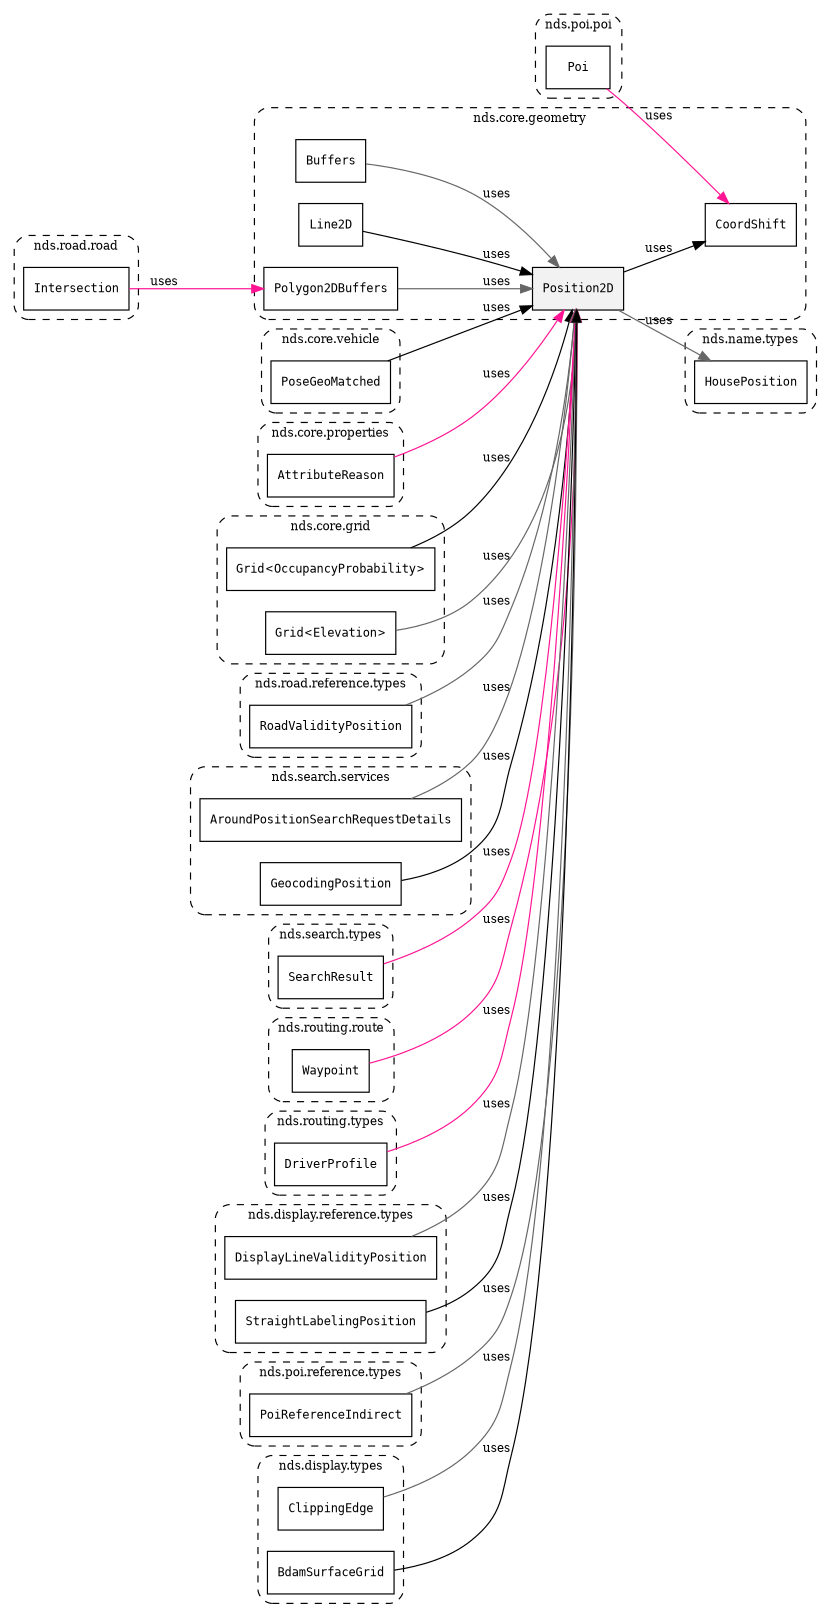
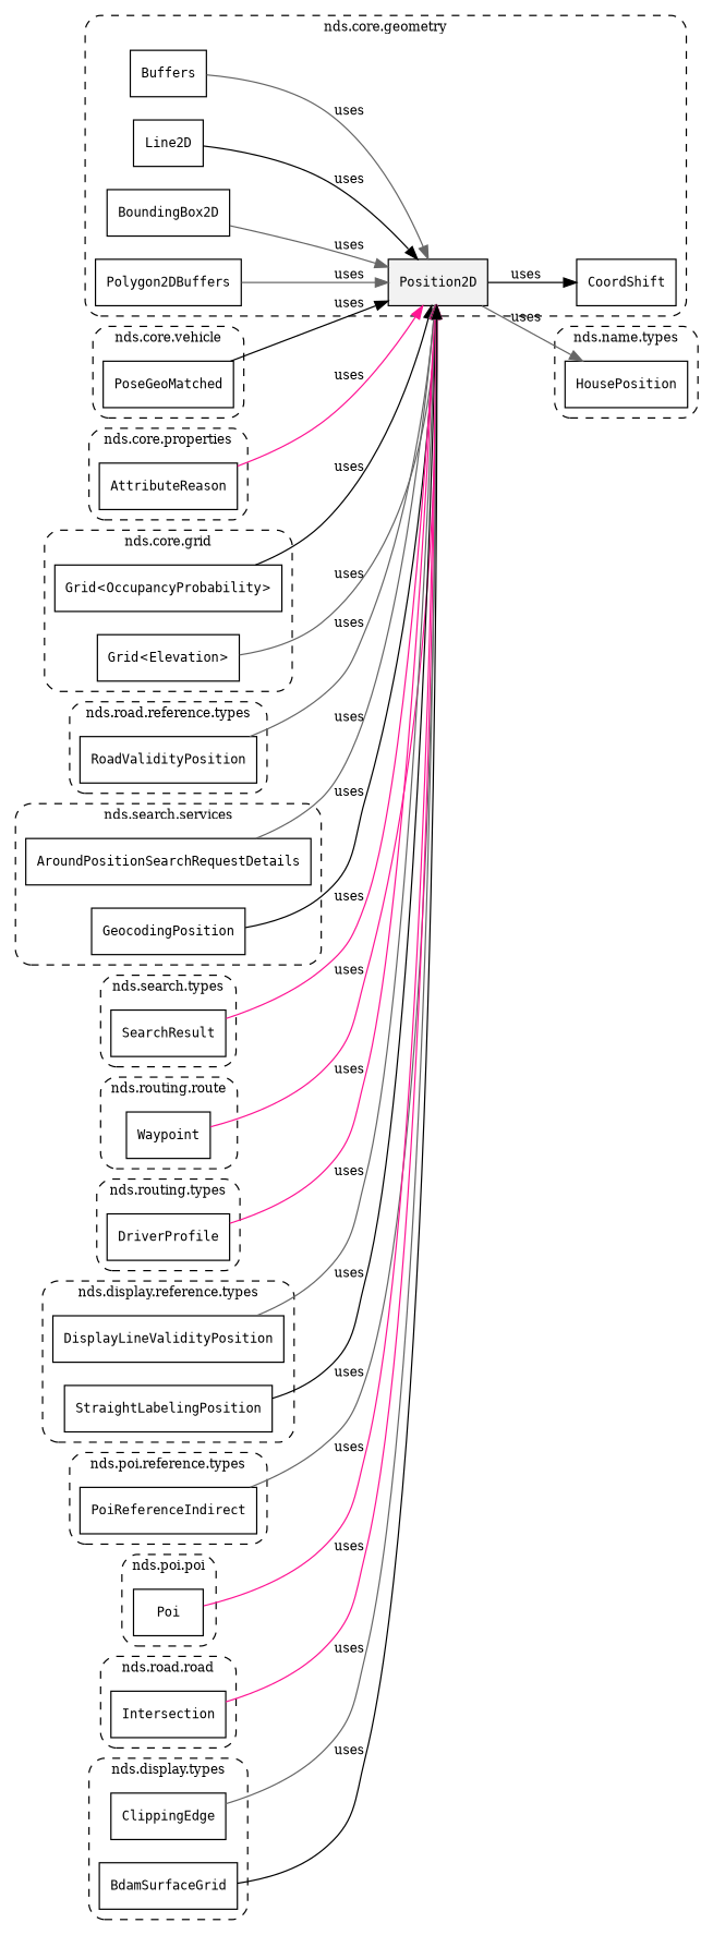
  digraph {
    fontsize=10
    rankdir=LR
    node [fontsize=10 shape=box]
    edge [color=gray40 fontsize=10]
    n1 [fillcolor="#0000000D" label=<<font face="monospace"><table align="center" border="0" cellspacing="0" cellpadding="0"><tr><td href="../../../content/packages/nds.core.geometry.html#Structure-Position2D" title="Structure defined in nds.core.geometry">Position2D</td></tr></table></font>> style=filled]
    n2 [label=<<font face="monospace"><table align="center" border="0" cellspacing="0" cellpadding="0"><tr><td href="../../../content/packages/nds.core.geometry.html#Subtype-CoordShift" title="Subtype defined in nds.core.geometry">CoordShift</td></tr></table></font>>]
    n3 [label=<<font face="monospace"><table align="center" border="0" cellspacing="0" cellpadding="0"><tr><td href="../../../content/packages/nds.core.geometry.html#Choice-Buffers" title="Choice defined in nds.core.geometry">Buffers</td></tr></table></font>>]
    n4 [label=<<font face="monospace"><table align="center" border="0" cellspacing="0" cellpadding="0"><tr><td href="../../../content/packages/nds.core.geometry.html#Structure-Line2D" title="Structure defined in nds.core.geometry">Line2D</td></tr></table></font>>]
+   n5 [label=<<font face="monospace"><table align="center" border="0" cellspacing="0" cellpadding="0"><tr><td href="../../../content/packages/nds.core.geometry.html#Structure-BoundingBox2D" title="Structure defined in nds.core.geometry">BoundingBox2D</td></tr></table></font>>]
    n6 [label=<<font face="monospace"><table align="center" border="0" cellspacing="0" cellpadding="0"><tr><td href="../../../content/packages/nds.core.geometry.html#Structure-Polygon2DBuffers" title="Structure defined in nds.core.geometry">Polygon2DBuffers</td></tr></table></font>>]
    n7 [label=<<font face="monospace"><table align="center" border="0" cellspacing="0" cellpadding="0"><tr><td href="../../../content/packages/nds.core.vehicle.html#Structure-PoseGeoMatched" title="Structure defined in nds.core.vehicle">PoseGeoMatched</td></tr></table></font>>]
    n8 [label=<<font face="monospace"><table align="center" border="0" cellspacing="0" cellpadding="0"><tr><td href="../../../content/packages/nds.core.properties.html#Structure-AttributeReason" title="Structure defined in nds.core.properties">AttributeReason</td></tr></table></font>>]
    n9 [label=<<font face="monospace"><table align="center" border="0" cellspacing="0" cellpadding="0"><tr><td href="../../../content/packages/nds.core.grid.html#Structure-Grid" title="Structure defined in nds.core.grid">Grid</td><td>&lt;</td><td><table align="center" border="0" cellspacing="0" cellpadding="0"><tr><td href="../../../content/packages/nds.localization.types.html#Structure-OccupancyProbability" title="Structure defined in nds.localization.types">OccupancyProbability</td></tr></table></td><td>&gt;</td></tr></table></font>>]
    n10 [label=<<font face="monospace"><table align="center" border="0" cellspacing="0" cellpadding="0"><tr><td href="../../../content/packages/nds.core.grid.html#Structure-Grid" title="Structure defined in nds.core.grid">Grid</td><td>&lt;</td><td><table align="center" border="0" cellspacing="0" cellpadding="0"><tr><td href="../../../content/packages/nds.core.geometry.html#Subtype-Elevation" title="Subtype defined in nds.core.geometry">Elevation</td></tr></table></td><td>&gt;</td></tr></table></font>>]
    n11 [label=<<font face="monospace"><table align="center" border="0" cellspacing="0" cellpadding="0"><tr><td href="../../../content/packages/nds.road.reference.types.html#Structure-RoadValidityPosition" title="Structure defined in nds.road.reference.types">RoadValidityPosition</td></tr></table></font>>]
    n12 [label=<<font face="monospace"><table align="center" border="0" cellspacing="0" cellpadding="0"><tr><td href="../../../content/packages/nds.search.services.html#Structure-AroundPositionSearchRequestDetails" title="Structure defined in nds.search.services">AroundPositionSearchRequestDetails</td></tr></table></font>>]
    n13 [label=<<font face="monospace"><table align="center" border="0" cellspacing="0" cellpadding="0"><tr><td href="../../../content/packages/nds.search.services.html#Structure-GeocodingPosition" title="Structure defined in nds.search.services">GeocodingPosition</td></tr></table></font>>]
    n14 [label=<<font face="monospace"><table align="center" border="0" cellspacing="0" cellpadding="0"><tr><td href="../../../content/packages/nds.search.types.html#Structure-SearchResult" title="Structure defined in nds.search.types">SearchResult</td></tr></table></font>>]
    n15 [label=<<font face="monospace"><table align="center" border="0" cellspacing="0" cellpadding="0"><tr><td href="../../../content/packages/nds.routing.route.html#Structure-Waypoint" title="Structure defined in nds.routing.route">Waypoint</td></tr></table></font>>]
    n16 [label=<<font face="monospace"><table align="center" border="0" cellspacing="0" cellpadding="0"><tr><td href="../../../content/packages/nds.routing.types.html#Structure-DriverProfile" title="Structure defined in nds.routing.types">DriverProfile</td></tr></table></font>>]
    n17 [label=<<font face="monospace"><table align="center" border="0" cellspacing="0" cellpadding="0"><tr><td href="../../../content/packages/nds.display.reference.types.html#Structure-DisplayLineValidityPosition" title="Structure defined in nds.display.reference.types">DisplayLineValidityPosition</td></tr></table></font>>]
    n18 [label=<<font face="monospace"><table align="center" border="0" cellspacing="0" cellpadding="0"><tr><td href="../../../content/packages/nds.display.reference.types.html#Structure-StraightLabelingPosition" title="Structure defined in nds.display.reference.types">StraightLabelingPosition</td></tr></table></font>>]
    n19 [label=<<font face="monospace"><table align="center" border="0" cellspacing="0" cellpadding="0"><tr><td href="../../../content/packages/nds.poi.reference.types.html#Structure-PoiReferenceIndirect" title="Structure defined in nds.poi.reference.types">PoiReferenceIndirect</td></tr></table></font>>]
    n20 [label=<<font face="monospace"><table align="center" border="0" cellspacing="0" cellpadding="0"><tr><td href="../../../content/packages/nds.poi.poi.html#Structure-Poi" title="Structure defined in nds.poi.poi">Poi</td></tr></table></font>>]
    n21 [label=<<font face="monospace"><table align="center" border="0" cellspacing="0" cellpadding="0"><tr><td href="../../../content/packages/nds.road.road.html#Structure-Intersection" title="Structure defined in nds.road.road">Intersection</td></tr></table></font>>]
    n22 [label=<<font face="monospace"><table align="center" border="0" cellspacing="0" cellpadding="0"><tr><td href="../../../content/packages/nds.display.types.html#Structure-ClippingEdge" title="Structure defined in nds.display.types">ClippingEdge</td></tr></table></font>>]
    n23 [label=<<font face="monospace"><table align="center" border="0" cellspacing="0" cellpadding="0"><tr><td href="../../../content/packages/nds.display.types.html#Structure-BdamSurfaceGrid" title="Structure defined in nds.display.types">BdamSurfaceGrid</td></tr></table></font>>]
    n24 [label=<<font face="monospace"><table align="center" border="0" cellspacing="0" cellpadding="0"><tr><td href="../../../content/packages/nds.name.types.html#Subtype-HousePosition" title="Subtype defined in nds.name.types">HousePosition</td></tr></table></font>>]
    subgraph cluster_1 {
      label="nds.core.geometry"
      style="dashed, rounded"
      n1
      n2
      n3
      n4
+     n5
      n6
    }
    subgraph cluster_2 {
      label="nds.core.vehicle"
      style="dashed, rounded"
      n7
    }
    subgraph cluster_3 {
      label="nds.core.properties"
      style="dashed, rounded"
      n8
    }
    subgraph cluster_4 {
      label="nds.core.grid"
      style="dashed, rounded"
      n9
      n10
    }
    subgraph cluster_5 {
      label="nds.road.reference.types"
      style="dashed, rounded"
      n11
    }
    subgraph cluster_6 {
      label="nds.search.services"
      style="dashed, rounded"
      n12
      n13
    }
    subgraph cluster_7 {
      label="nds.search.types"
      style="dashed, rounded"
      n14
    }
    subgraph cluster_8 {
      label="nds.routing.route"
      style="dashed, rounded"
      n15
    }
    subgraph cluster_9 {
      label="nds.routing.types"
      style="dashed, rounded"
      n16
    }
    subgraph cluster_10 {
      label="nds.display.reference.types"
      style="dashed, rounded"
      n17
      n18
    }
    subgraph cluster_11 {
      label="nds.poi.reference.types"
      style="dashed, rounded"
      n19
    }
    subgraph cluster_12 {
      label="nds.poi.poi"
      style="dashed, rounded"
      n20
    }
    subgraph cluster_13 {
      label="nds.road.road"
      style="dashed, rounded"
      n21
    }
    subgraph cluster_14 {
      label="nds.display.types"
      style="dashed, rounded"
      n22
      n23
    }
    subgraph cluster_15 {
      label="nds.name.types"
      style="dashed, rounded"
      n24
    }
    n1 -> n2 [color=black label=uses]
    n1 -> n24 [label=uses]
    n3 -> n1 [label=uses]
    n4 -> n1 [color=black label=uses]
+   n5 -> n1 [label=uses]
    n6 -> n1 [label=uses]
    n7 -> n1 [color=black label=uses]
    n8 -> n1 [color=deeppink label=uses]
    n9 -> n1 [color=black label=uses]
    n10 -> n1 [label=uses]
    n11 -> n1 [label=uses]
    n12 -> n1 [label=uses]
    n13 -> n1 [color=black label=uses]
    n14 -> n1 [color=deeppink label=uses]
    n15 -> n1 [color=deeppink label=uses]
    n16 -> n1 [color=deeppink label=uses]
    n17 -> n1 [label=uses]
    n18 -> n1 [color=black label=uses]
    n19 -> n1 [label=uses]
-   n20 -> n2 [color=deeppink label=uses]
-   n21 -> n6 [color=deeppink label=uses]
+   n20 -> n1 [color=deeppink label=uses]
+   n21 -> n1 [color=deeppink label=uses]
    n22 -> n1 [label=uses]
    n23 -> n1 [color=black label=uses]
  }
